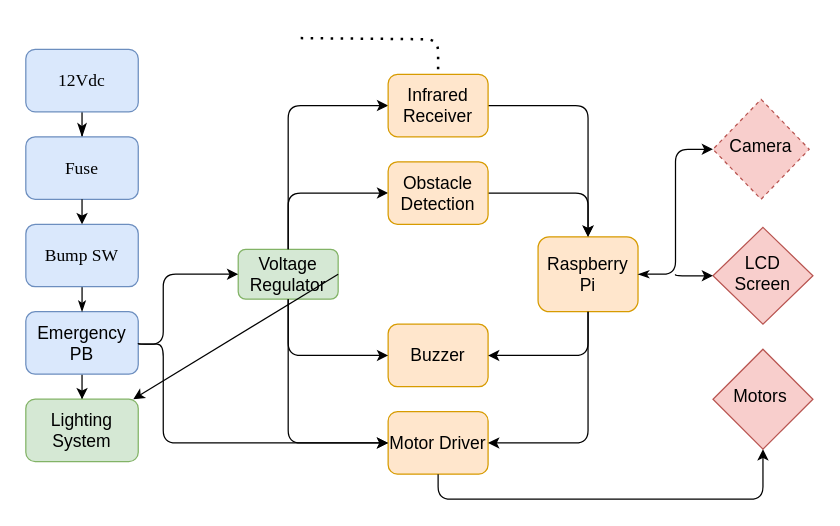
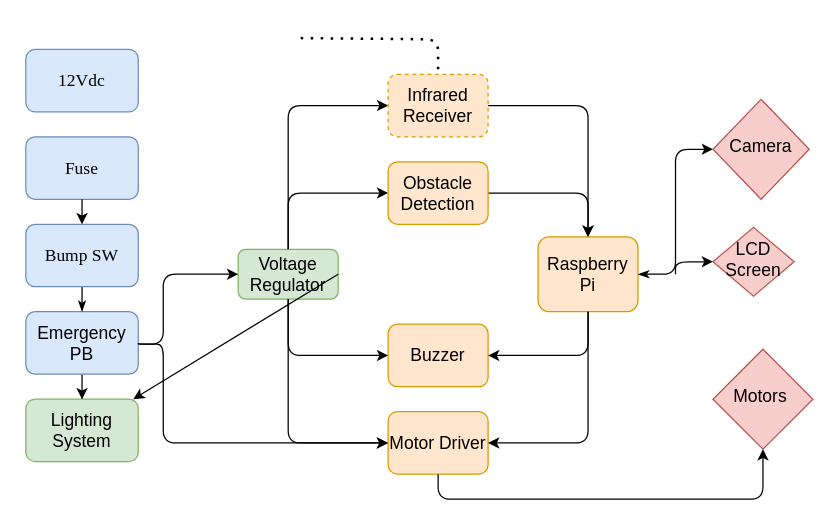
  <mxCell id="0" />
  <mxCell id="1" parent="0" />
- <mxCell id="2" value="" style="rounded=0;html=1;jettySize=auto;orthogonalLoop=1;fontSize=14;endArrow=classicThin;endFill=1;endSize=8;strokeWidth=1;shadow=0;labelBackgroundColor=none;edgeStyle=orthogonalEdgeStyle;entryX=0.5;entryY=0;entryDx=0;entryDy=0;fontStyle=0" parent="1" source="3" target="29" edge="1"><mxGeometry relative="1" as="geometry"><mxPoint x="60.039" y="61.018" as="targetPoint" /></mxGeometry></mxCell>
  <mxCell id="3" value="&lt;font style=&quot;font-size: 14px;&quot; face=&quot;Verdana&quot;&gt;12Vdc&lt;/font&gt;" style="rounded=1;whiteSpace=wrap;html=1;fontSize=14;glass=0;strokeWidth=1;shadow=0;fillColor=#dae8fc;strokeColor=#6c8ebf;fontStyle=0" parent="1" vertex="1"><mxGeometry x="20" y="39" width="90" height="50" as="geometry" /></mxCell>
  <mxCell id="4" value="Voltage Regulator" style="rounded=1;whiteSpace=wrap;html=1;fontSize=14;glass=0;strokeWidth=1;shadow=0;fillColor=#d5e8d4;strokeColor=#82b366;fontStyle=0" parent="1" vertex="1"><mxGeometry x="190" y="199" width="80" height="40" as="geometry" /></mxCell>
  <mxCell id="5" value="" style="edgeStyle=orthogonalEdgeStyle;rounded=0;orthogonalLoop=1;jettySize=auto;html=1;" parent="1" source="6" target="11" edge="1"><mxGeometry relative="1" as="geometry" /></mxCell>
  <mxCell id="6" value="Emergency PB" style="rounded=1;whiteSpace=wrap;html=1;fontSize=14;glass=0;strokeWidth=1;shadow=0;fillColor=#dae8fc;strokeColor=#6c8ebf;fontStyle=0" parent="1" vertex="1"><mxGeometry x="20" y="249" width="89.99" height="50" as="geometry" /></mxCell>
  <mxCell id="7" value="" style="endArrow=classicThin;html=1;entryX=0.5;entryY=0;entryDx=0;entryDy=0;endFill=1;fontSize=14;exitX=0.5;exitY=1;exitDx=0;exitDy=0;fontStyle=0" parent="1" source="30" target="6" edge="1"><mxGeometry width="50" height="50" relative="1" as="geometry"><mxPoint x="60.02" y="181" as="sourcePoint" /><mxPoint x="110.02" y="131" as="targetPoint" /><Array as="points" /></mxGeometry></mxCell>
  <mxCell id="8" value="Raspberry Pi" style="rounded=1;whiteSpace=wrap;html=1;fontSize=14;glass=0;strokeWidth=1;shadow=0;fillColor=#ffe6cc;strokeColor=#d79b00;fontStyle=0" parent="1" vertex="1"><mxGeometry x="430" y="189" width="80" height="60" as="geometry" /></mxCell>
  <mxCell id="9" value="" style="shape=image;html=1;verticalAlign=top;verticalLabelPosition=bottom;labelBackgroundColor=#ffffff;imageAspect=0;aspect=fixed;image=https://cdn0.iconfinder.com/data/icons/google-material-design-3-0/48/ic_settings_remote_48px-128.png;rounded=1;shadow=1;glass=0;strokeWidth=1;fontFamily=Helvetica;fontStyle=0;fontSize=14;" parent="1" vertex="1"><mxGeometry x="220" y="20" width="20" height="20" as="geometry" /></mxCell>
  <mxCell id="10" value="" style="edgeStyle=segmentEdgeStyle;endArrow=classic;html=1;entryX=0;entryY=0.5;entryDx=0;entryDy=0;fontSize=14;fontStyle=0" parent="1" target="4" edge="1"><mxGeometry width="50" height="50" relative="1" as="geometry"><mxPoint x="110" y="275" as="sourcePoint" /><mxPoint x="140" y="119" as="targetPoint" /><Array as="points"><mxPoint x="130" y="275" /><mxPoint x="130" y="219" /></Array></mxGeometry></mxCell>
  <mxCell id="11" value="Lighting System" style="rounded=1;whiteSpace=wrap;html=1;fontSize=14;glass=0;strokeWidth=1;shadow=0;fillColor=#d5e8d4;strokeColor=#82b366;fontStyle=0" parent="1" vertex="1"><mxGeometry x="20" y="319" width="89.99" height="50" as="geometry" /></mxCell>
  <mxCell id="12" value="Motors&amp;nbsp;" style="rhombus;whiteSpace=wrap;html=1;shadow=0;fontFamily=Helvetica;fontSize=14;align=center;strokeWidth=1;spacing=6;spacingTop=-4;fillColor=#f8cecc;strokeColor=#b85450;fontStyle=0" parent="1" vertex="1"><mxGeometry x="570" y="279" width="80" height="80" as="geometry" /></mxCell>
  <mxCell id="13" value="Motor Driver" style="rounded=1;whiteSpace=wrap;html=1;fontSize=14;glass=0;strokeWidth=1;shadow=0;fillColor=#ffe6cc;strokeColor=#d79b00;fontStyle=0" parent="1" vertex="1"><mxGeometry x="310" y="329" width="80" height="50" as="geometry" /></mxCell>
  <mxCell id="14" value="" style="edgeStyle=segmentEdgeStyle;endArrow=classic;html=1;exitX=1;exitY=0.5;exitDx=0;exitDy=0;fontSize=14;fontStyle=0;entryX=0;entryY=0.5;entryDx=0;entryDy=0;" parent="1" source="6" target="13" edge="1"><mxGeometry width="50" height="50" relative="1" as="geometry"><mxPoint x="90" y="179" as="sourcePoint" /><mxPoint x="290" y="329" as="targetPoint" /><Array as="points"><mxPoint x="110" y="275" /><mxPoint x="130" y="275" /><mxPoint x="130" y="354" /></Array></mxGeometry></mxCell>
  <mxCell id="15" value="" style="edgeStyle=segmentEdgeStyle;endArrow=classic;html=1;fontSize=14;fontStyle=0;entryX=0;entryY=0.5;entryDx=0;entryDy=0;" parent="1" target="13" edge="1"><mxGeometry width="50" height="50" relative="1" as="geometry"><mxPoint x="230" y="239" as="sourcePoint" /><mxPoint x="290" y="339" as="targetPoint" /><Array as="points"><mxPoint x="230" y="354" /></Array></mxGeometry></mxCell>
  <mxCell id="16" value="Buzzer" style="rounded=1;whiteSpace=wrap;html=1;fontSize=14;glass=0;strokeWidth=1;shadow=0;fillColor=#ffe6cc;strokeColor=#d79b00;fontStyle=0" parent="1" vertex="1"><mxGeometry x="310" y="259" width="80" height="50" as="geometry" /></mxCell>
  <mxCell id="17" value="" style="edgeStyle=segmentEdgeStyle;endArrow=classic;html=1;entryX=0;entryY=0.5;entryDx=0;entryDy=0;exitX=0.5;exitY=1;exitDx=0;exitDy=0;jumpStyle=gap;fontSize=14;fontStyle=0" parent="1" source="4" target="16" edge="1"><mxGeometry width="50" height="50" relative="1" as="geometry"><mxPoint x="180" y="259" as="sourcePoint" /><mxPoint x="230" y="209" as="targetPoint" /><Array as="points"><mxPoint x="230" y="284" /></Array></mxGeometry></mxCell>
  <mxCell id="18" value="" style="edgeStyle=segmentEdgeStyle;endArrow=classic;html=1;entryX=0;entryY=0.5;entryDx=0;entryDy=0;exitX=0.5;exitY=0;exitDx=0;exitDy=0;fontSize=14;fontStyle=0" parent="1" source="4" target="33" edge="1"><mxGeometry width="50" height="50" relative="1" as="geometry"><mxPoint x="220" y="174" as="sourcePoint" /><mxPoint x="270" y="154" as="targetPoint" /><Array as="points"><mxPoint x="230" y="154" /></Array></mxGeometry></mxCell>
  <mxCell id="19" value="" style="edgeStyle=segmentEdgeStyle;endArrow=classic;html=1;entryX=0;entryY=0.5;entryDx=0;entryDy=0;exitX=0.5;exitY=0;exitDx=0;exitDy=0;fontSize=14;fontStyle=0" parent="1" source="4" target="32" edge="1"><mxGeometry width="50" height="50" relative="1" as="geometry"><mxPoint x="240" y="209" as="sourcePoint" /><mxPoint x="270" y="84" as="targetPoint" /><Array as="points"><mxPoint x="230" y="84" /></Array></mxGeometry></mxCell>
  <mxCell id="20" value="" style="edgeStyle=segmentEdgeStyle;endArrow=classic;html=1;entryX=0.5;entryY=0;entryDx=0;entryDy=0;exitX=1;exitY=0.5;exitDx=0;exitDy=0;fontSize=14;fontStyle=0" parent="1" source="32" target="8" edge="1"><mxGeometry width="50" height="50" relative="1" as="geometry"><mxPoint x="350" y="84" as="sourcePoint" /><mxPoint x="210" y="149" as="targetPoint" /><Array as="points"><mxPoint x="470" y="84" /></Array></mxGeometry></mxCell>
  <mxCell id="21" value="" style="edgeStyle=segmentEdgeStyle;endArrow=classic;html=1;entryX=0.5;entryY=0;entryDx=0;entryDy=0;fontSize=14;fontStyle=0;exitX=1;exitY=0.5;exitDx=0;exitDy=0;" parent="1" source="33" target="8" edge="1"><mxGeometry width="50" height="50" relative="1" as="geometry"><mxPoint x="350" y="154" as="sourcePoint" /><mxPoint x="410" y="189" as="targetPoint" /><Array as="points"><mxPoint x="470" y="154" /></Array></mxGeometry></mxCell>
  <mxCell id="22" value="" style="edgeStyle=segmentEdgeStyle;endArrow=classic;html=1;entryX=1;entryY=0.5;entryDx=0;entryDy=0;exitX=0.5;exitY=1;exitDx=0;exitDy=0;fontSize=14;fontStyle=0" parent="1" source="8" target="16" edge="1"><mxGeometry width="50" height="50" relative="1" as="geometry"><mxPoint x="250" y="189" as="sourcePoint" /><mxPoint x="300" y="139" as="targetPoint" /><Array as="points"><mxPoint x="470" y="284" /></Array></mxGeometry></mxCell>
  <mxCell id="23" value="" style="edgeStyle=segmentEdgeStyle;endArrow=classic;html=1;exitX=0.5;exitY=1;exitDx=0;exitDy=0;entryX=1;entryY=0.5;entryDx=0;entryDy=0;fontSize=14;fontStyle=0" parent="1" source="8" target="13" edge="1"><mxGeometry width="50" height="50" relative="1" as="geometry"><mxPoint x="400" y="299" as="sourcePoint" /><mxPoint x="340" y="299" as="targetPoint" /><Array as="points"><mxPoint x="470" y="354" /></Array></mxGeometry></mxCell>
  <mxCell id="24" value="" style="edgeStyle=segmentEdgeStyle;endArrow=classic;html=1;entryX=0.5;entryY=1;entryDx=0;entryDy=0;exitX=0.5;exitY=1;exitDx=0;exitDy=0;fontSize=14;fontStyle=0" parent="1" source="13" target="12" edge="1"><mxGeometry width="50" height="50" relative="1" as="geometry"><mxPoint x="420" y="304" as="sourcePoint" /><mxPoint x="430" y="319" as="targetPoint" /><Array as="points"><mxPoint x="350" y="399" /><mxPoint x="610" y="399" /></Array></mxGeometry></mxCell>
- <mxCell id="25" value="LCD Screen" style="rhombus;whiteSpace=wrap;html=1;shadow=0;fontFamily=Helvetica;fontSize=14;align=center;strokeWidth=1;spacing=6;spacingTop=-4;fillColor=#f8cecc;strokeColor=#b85450;fontStyle=0" parent="1" vertex="1"><mxGeometry x="570" y="181.5" width="80" height="77.5" as="geometry" /></mxCell>
- <mxCell id="26" value="Camera" style="rhombus;whiteSpace=wrap;html=1;shadow=0;fontFamily=Helvetica;fontSize=14;align=center;strokeWidth=1;spacing=6;spacingTop=-4;fillColor=#f8cecc;strokeColor=#b85450;fontStyle=0;dashed=1;" parent="1" vertex="1"><mxGeometry x="570" y="79" width="77" height="80" as="geometry" /></mxCell>
+ <mxCell id="25" value="LCD Screen" style="rhombus;whiteSpace=wrap;html=1;shadow=0;fontFamily=Helvetica;fontSize=14;align=center;strokeWidth=1;spacing=6;spacingTop=-4;fillColor=#f8cecc;strokeColor=#b85450;fontStyle=0" parent="1" vertex="1"><mxGeometry x="570" y="181.5" width="65" height="55" as="geometry" /></mxCell>
+ <mxCell id="26" value="Camera" style="rhombus;whiteSpace=wrap;html=1;shadow=0;fontFamily=Helvetica;fontSize=14;align=center;strokeWidth=1;spacing=6;spacingTop=-4;fillColor=#f8cecc;strokeColor=#b85450;fontStyle=0" parent="1" vertex="1"><mxGeometry x="570" y="79" width="77" height="80" as="geometry" /></mxCell>
  <mxCell id="27" value="" style="edgeStyle=segmentEdgeStyle;endArrow=classic;html=1;entryX=0;entryY=0.5;entryDx=0;entryDy=0;exitX=1;exitY=0.5;exitDx=0;exitDy=0;startArrow=classicThin;startFill=1;fontSize=14;fontStyle=0" parent="1" source="8" target="26" edge="1"><mxGeometry width="50" height="50" relative="1" as="geometry"><mxPoint x="280" y="269" as="sourcePoint" /><mxPoint x="330" y="219" as="targetPoint" /><Array as="points"><mxPoint x="540" y="219" /><mxPoint x="540" y="119" /></Array></mxGeometry></mxCell>
  <mxCell id="28" value="" style="edgeStyle=segmentEdgeStyle;endArrow=classic;html=1;entryX=0;entryY=0.5;entryDx=0;entryDy=0;fontSize=14;fontStyle=0" parent="1" target="25" edge="1"><mxGeometry width="50" height="50" relative="1" as="geometry"><mxPoint x="540" y="219" as="sourcePoint" /><mxPoint x="250" y="229" as="targetPoint" /><Array as="points"><mxPoint x="540" y="219" /><mxPoint x="540" y="234" /></Array></mxGeometry></mxCell>
  <mxCell id="29" value="&lt;font style=&quot;font-size: 14px;&quot; face=&quot;Verdana&quot;&gt;Fuse&lt;/font&gt;" style="rounded=1;whiteSpace=wrap;html=1;fontSize=14;glass=0;strokeWidth=1;shadow=0;fillColor=#dae8fc;strokeColor=#6c8ebf;fontStyle=0" parent="1" vertex="1"><mxGeometry x="20" y="109" width="90" height="50" as="geometry" /></mxCell>
  <mxCell id="30" value="&lt;font style=&quot;font-size: 14px;&quot; face=&quot;Verdana&quot;&gt;Bump SW&lt;/font&gt;" style="rounded=1;whiteSpace=wrap;html=1;fontSize=14;glass=0;strokeWidth=1;shadow=0;fillColor=#dae8fc;strokeColor=#6c8ebf;fontStyle=0" parent="1" vertex="1"><mxGeometry x="20.03" y="179" width="89.97" height="50" as="geometry" /></mxCell>
  <mxCell id="31" value="" style="endArrow=classic;html=1;fontSize=14;entryX=0.5;entryY=0;entryDx=0;entryDy=0;exitX=0.5;exitY=1;exitDx=0;exitDy=0;fontStyle=0" parent="1" source="29" target="30" edge="1"><mxGeometry width="50" height="50" relative="1" as="geometry"><mxPoint x="140.01" y="171" as="sourcePoint" /><mxPoint x="190.01" y="121" as="targetPoint" /></mxGeometry></mxCell>
- <mxCell id="32" value="Infrared Receiver" style="rounded=1;whiteSpace=wrap;html=1;fontSize=14;glass=0;strokeWidth=1;shadow=0;fillColor=#ffe6cc;strokeColor=#d79b00;fontStyle=0" parent="1" vertex="1"><mxGeometry x="310" y="59" width="80" height="50" as="geometry" /></mxCell>
+ <mxCell id="32" value="Infrared Receiver" style="rounded=1;whiteSpace=wrap;html=1;fontSize=14;glass=0;strokeWidth=1;shadow=0;fillColor=#ffe6cc;strokeColor=#d79b00;fontStyle=0;dashed=1;" parent="1" vertex="1"><mxGeometry x="310" y="59" width="80" height="50" as="geometry" /></mxCell>
  <mxCell id="33" value="Obstacle Detection" style="rounded=1;whiteSpace=wrap;html=1;fontSize=14;glass=0;strokeWidth=1;shadow=0;fillColor=#ffe6cc;strokeColor=#d79b00;fontStyle=0" parent="1" vertex="1"><mxGeometry x="310" y="129" width="80" height="50" as="geometry" /></mxCell>
  <mxCell id="34" value="" style="endArrow=none;dashed=1;html=1;dashPattern=1 3;strokeWidth=2;entryX=0.5;entryY=0;entryDx=0;entryDy=0;exitX=1;exitY=0.5;exitDx=0;exitDy=0;" parent="1" source="9" target="32" edge="1"><mxGeometry width="50" height="50" relative="1" as="geometry"><mxPoint x="120" y="39" as="sourcePoint" /><mxPoint x="170" y="-11" as="targetPoint" /><Array as="points"><mxPoint x="350" y="31" /></Array></mxGeometry></mxCell>
  <mxCell id="35" value="" style="endArrow=classic;html=1;exitX=1;exitY=0.5;exitDx=0;exitDy=0;" edge="1" parent="1" source="4" target="11"><mxGeometry width="50" height="50" relative="1" as="geometry"><mxPoint x="430" y="329" as="sourcePoint" /><mxPoint x="480" y="279" as="targetPoint" /></mxGeometry></mxCell>
